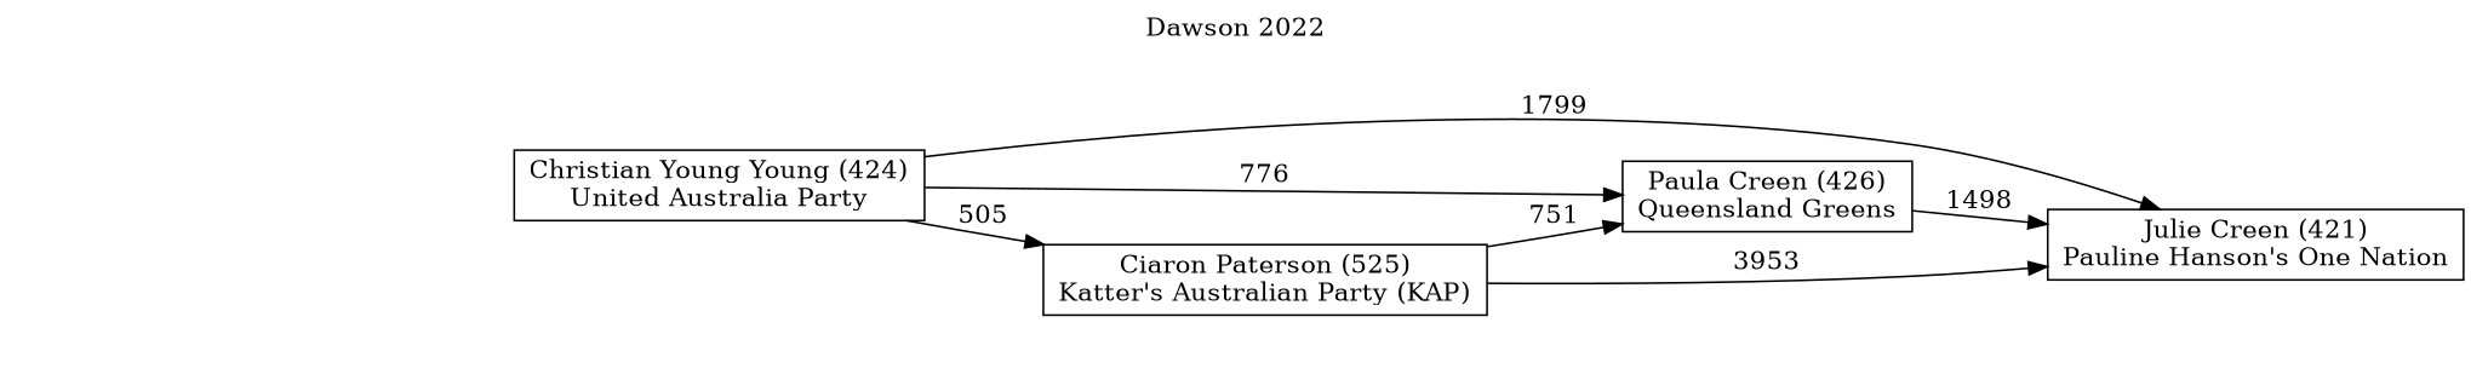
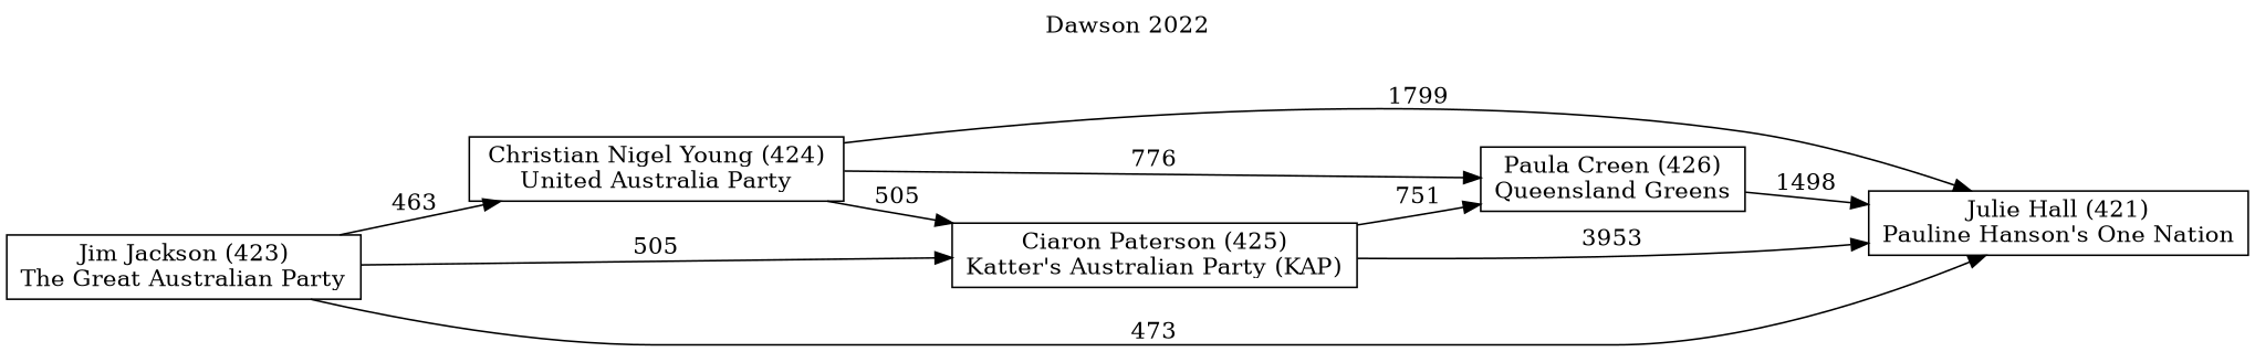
  digraph {
    label="Dawson 2022"
    labelloc=t
    mclimit=10
    rankdir=LR
    node [shape=box]
-   n1 [label="Julie Creen (421)\nPauline Hanson's One Nation"]
+   n1 [label="Julie Hall (421)\nPauline Hanson's One Nation"]
    n2 [label="Paula Creen (426)\nQueensland Greens"]
-   n3 [label="Ciaron Paterson (525)\nKatter's Australian Party (KAP)"]
-   n4 [label="Christian Young Young (424)\nUnited Australia Party"]
+   n3 [label="Ciaron Paterson (425)\nKatter's Australian Party (KAP)"]
+   n4 [label="Christian Nigel Young (424)\nUnited Australia Party"]
+   n5 [label="Jim Jackson (423)\nThe Great Australian Party"]
    n2 -> n1 [label=1498]
    n3 -> n1 [label=3953]
    n3 -> n2 [label=751]
    n4 -> n1 [label=1799]
    n4 -> n2 [label=776]
    n4 -> n3 [label=505]
+   n5 -> n1 [label=473]
+   n5 -> n3 [label=505]
+   n5 -> n4 [label=463]
  }
